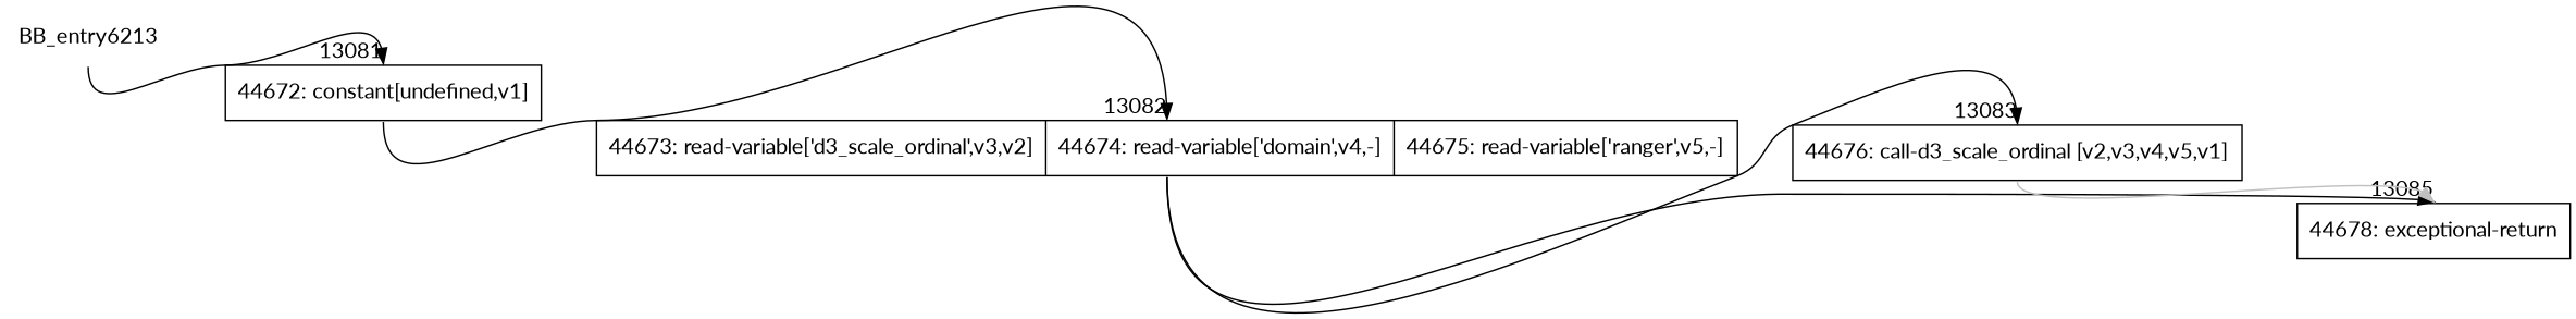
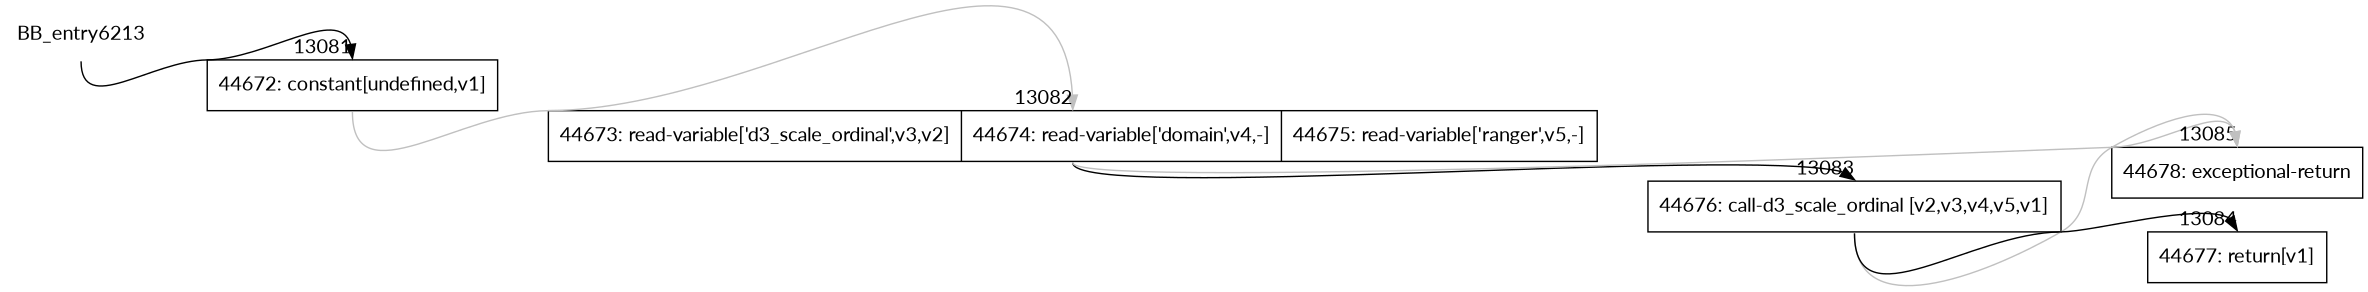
  digraph {
    fontname=Lato
    rankdir=LR
    node [fontname=Lato shape=record]
    edge [fontname=Lato headport=n tailport=s]
    n1 [label=BB_entry6213 shape=none]
    n2 [label="{44672: constant[undefined,v1]}"]
    n3 [label="{44673: read-variable['d3_scale_ordinal',v3,v2]|44674: read-variable['domain',v4,-]|44675: read-variable['ranger',v5,-]}"]
    n4 [label="{44676: call-d3_scale_ordinal [v2,v3,v4,v5,v1]}"]
    n5 [label="{44678: exceptional-return}"]
+   n6 [label="{44677: return[v1]}"]
    n1 -> n2 [headlabel="    13081"]
-   n2 -> n3 [headlabel="      13082"]
+   n2 -> n3 [headlabel="      13082" color=gray]
    n3 -> n4 [headlabel="      13083"]
-   n3 -> n5 [color=black headlabel="      13085"]
+   n3 -> n5 [color=gray headlabel="      13085"]
    n4 -> n5 [color=gray]
+   n4 -> n6 [headlabel="      13084"]
  }
